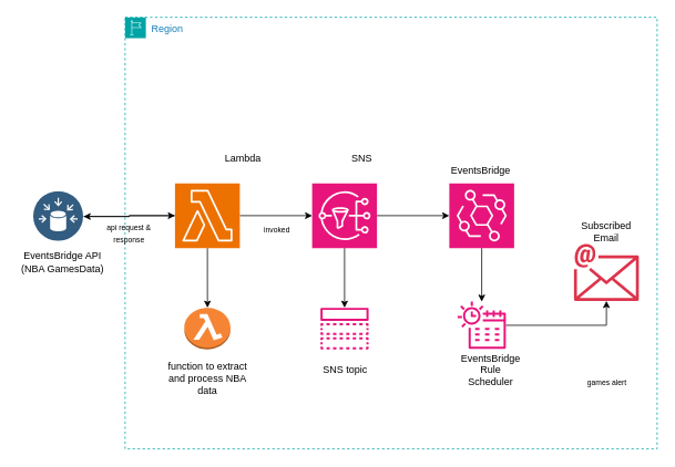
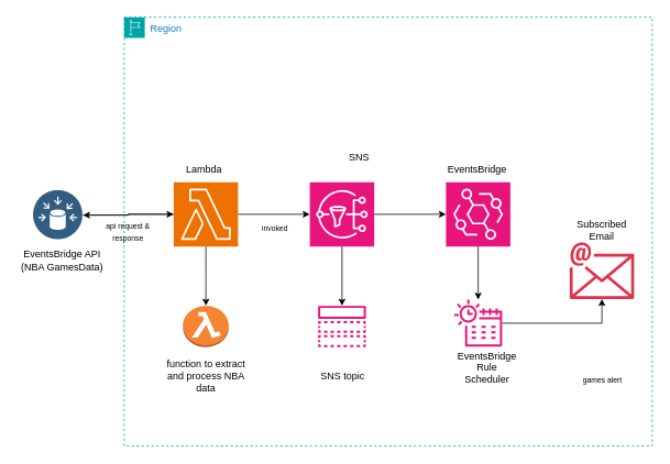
  <mxCell id="0" />
  <mxCell id="1" parent="0" />
  <mxCell id="2" value="Region" style="points=[[0,0],[0.25,0],[0.5,0],[0.75,0],[1,0],[1,0.25],[1,0.5],[1,0.75],[1,1],[0.75,1],[0.5,1],[0.25,1],[0,1],[0,0.75],[0,0.5],[0,0.25]];outlineConnect=0;gradientColor=none;html=1;whiteSpace=wrap;fontSize=12;fontStyle=0;container=1;pointerEvents=0;collapsible=0;recursiveResize=0;shape=mxgraph.aws4.group;grIcon=mxgraph.aws4.group_region;strokeColor=#00A4A6;fillColor=none;verticalAlign=top;align=left;spacingLeft=30;fontColor=#147EBA;dashed=1;" vertex="1" parent="1"><mxGeometry x="150" y="20" width="640" height="520" as="geometry" /></mxCell>
  <mxCell id="3" value="" style="outlineConnect=0;dashed=0;verticalLabelPosition=bottom;verticalAlign=top;align=center;html=1;shape=mxgraph.aws3.lambda_function;fillColor=#F58534;gradientColor=none;" vertex="1" parent="2"><mxGeometry x="71.25" y="350" width="55.5" height="50" as="geometry" /></mxCell>
  <mxCell id="4" value="" style="edgeStyle=orthogonalEdgeStyle;rounded=0;orthogonalLoop=1;jettySize=auto;html=1;" edge="1" parent="2" source="6" target="15"><mxGeometry relative="1" as="geometry" /></mxCell>
  <mxCell id="5" value="" style="edgeStyle=orthogonalEdgeStyle;rounded=0;orthogonalLoop=1;jettySize=auto;html=1;" edge="1" parent="2" source="6" target="10"><mxGeometry relative="1" as="geometry" /></mxCell>
  <mxCell id="6" value="" style="sketch=0;points=[[0,0,0],[0.25,0,0],[0.5,0,0],[0.75,0,0],[1,0,0],[0,1,0],[0.25,1,0],[0.5,1,0],[0.75,1,0],[1,1,0],[0,0.25,0],[0,0.5,0],[0,0.75,0],[1,0.25,0],[1,0.5,0],[1,0.75,0]];outlineConnect=0;fontColor=#232F3E;fillColor=#E7157B;strokeColor=#ffffff;dashed=0;verticalLabelPosition=bottom;verticalAlign=top;align=center;html=1;fontSize=12;fontStyle=0;aspect=fixed;shape=mxgraph.aws4.resourceIcon;resIcon=mxgraph.aws4.sns;" vertex="1" parent="2"><mxGeometry x="225" y="200" width="78" height="78" as="geometry" /></mxCell>
  <mxCell id="7" value="" style="sketch=0;outlineConnect=0;fontColor=#232F3E;gradientColor=none;fillColor=#DD344C;strokeColor=none;dashed=0;verticalLabelPosition=bottom;verticalAlign=top;align=center;html=1;fontSize=12;fontStyle=0;aspect=fixed;shape=mxgraph.aws4.email;" vertex="1" parent="2"><mxGeometry x="540" y="273" width="78" height="69" as="geometry" /></mxCell>
  <mxCell id="8" value="" style="edgeStyle=orthogonalEdgeStyle;rounded=0;orthogonalLoop=1;jettySize=auto;html=1;" edge="1" parent="2" source="9" target="7"><mxGeometry relative="1" as="geometry" /></mxCell>
  <mxCell id="9" value="" style="sketch=0;outlineConnect=0;fontColor=#232F3E;gradientColor=none;fillColor=#E7157B;strokeColor=none;dashed=0;verticalLabelPosition=bottom;verticalAlign=top;align=center;html=1;fontSize=12;fontStyle=0;aspect=fixed;pointerEvents=1;shape=mxgraph.aws4.eventbridge_scheduler;" vertex="1" parent="2"><mxGeometry x="400" y="342" width="58" height="58" as="geometry" /></mxCell>
  <mxCell id="10" value="" style="sketch=0;outlineConnect=0;fontColor=#232F3E;gradientColor=none;fillColor=#E7157B;strokeColor=none;dashed=0;verticalLabelPosition=bottom;verticalAlign=top;align=center;html=1;fontSize=12;fontStyle=0;aspect=fixed;pointerEvents=1;shape=mxgraph.aws4.topic;" vertex="1" parent="2"><mxGeometry x="234.89" y="350" width="58.21" height="50" as="geometry" /></mxCell>
  <mxCell id="11" value="" style="edgeStyle=orthogonalEdgeStyle;rounded=0;orthogonalLoop=1;jettySize=auto;html=1;" edge="1" parent="2" source="13" target="6"><mxGeometry relative="1" as="geometry" /></mxCell>
  <mxCell id="12" value="" style="edgeStyle=orthogonalEdgeStyle;rounded=0;orthogonalLoop=1;jettySize=auto;html=1;" edge="1" parent="2" source="13" target="3"><mxGeometry relative="1" as="geometry" /></mxCell>
  <mxCell id="13" value="" style="sketch=0;points=[[0,0,0],[0.25,0,0],[0.5,0,0],[0.75,0,0],[1,0,0],[0,1,0],[0.25,1,0],[0.5,1,0],[0.75,1,0],[1,1,0],[0,0.25,0],[0,0.5,0],[0,0.75,0],[1,0.25,0],[1,0.5,0],[1,0.75,0]];outlineConnect=0;fontColor=#232F3E;fillColor=#ED7100;strokeColor=#ffffff;dashed=0;verticalLabelPosition=bottom;verticalAlign=top;align=center;html=1;fontSize=12;fontStyle=0;aspect=fixed;shape=mxgraph.aws4.resourceIcon;resIcon=mxgraph.aws4.lambda;" vertex="1" parent="2"><mxGeometry x="60" y="200" width="78" height="78" as="geometry" /></mxCell>
  <mxCell id="14" value="" style="edgeStyle=orthogonalEdgeStyle;rounded=0;orthogonalLoop=1;jettySize=auto;html=1;" edge="1" parent="2" source="15" target="9"><mxGeometry relative="1" as="geometry" /></mxCell>
  <mxCell id="15" value="" style="sketch=0;points=[[0,0,0],[0.25,0,0],[0.5,0,0],[0.75,0,0],[1,0,0],[0,1,0],[0.25,1,0],[0.5,1,0],[0.75,1,0],[1,1,0],[0,0.25,0],[0,0.5,0],[0,0.75,0],[1,0.25,0],[1,0.5,0],[1,0.75,0]];outlineConnect=0;fontColor=#232F3E;fillColor=#E7157B;strokeColor=#ffffff;dashed=0;verticalLabelPosition=bottom;verticalAlign=top;align=center;html=1;fontSize=12;fontStyle=0;aspect=fixed;shape=mxgraph.aws4.resourceIcon;resIcon=mxgraph.aws4.eventbridge;" vertex="1" parent="2"><mxGeometry x="390" y="200" width="78" height="78" as="geometry" /></mxCell>
- <mxCell id="16" value="Lambda" style="text;html=1;align=center;verticalAlign=middle;whiteSpace=wrap;rounded=0;" vertex="1" parent="2"><mxGeometry x="111.75" y="155" width="60" height="30" as="geometry" /></mxCell>
+ <mxCell id="16" value="Lambda" style="text;html=1;align=center;verticalAlign=middle;whiteSpace=wrap;rounded=0;" vertex="1" parent="2"><mxGeometry x="66.75" y="170" width="60" height="30" as="geometry" /></mxCell>
  <mxCell id="17" value="SNS" style="text;html=1;align=center;verticalAlign=middle;whiteSpace=wrap;rounded=0;" vertex="1" parent="2"><mxGeometry x="255" y="155" width="60" height="30" as="geometry" /></mxCell>
  <mxCell id="18" value="EventsBridge" style="text;html=1;align=center;verticalAlign=middle;whiteSpace=wrap;rounded=0;" vertex="1" parent="2"><mxGeometry x="398" y="170" width="60" height="30" as="geometry" /></mxCell>
  <mxCell id="19" value="function to extract and process NBA data" style="text;html=1;align=center;verticalAlign=middle;whiteSpace=wrap;rounded=0;" vertex="1" parent="2"><mxGeometry x="44.63" y="420" width="108.75" height="30" as="geometry" /></mxCell>
- <mxCell id="20" value="SNS topic" style="text;html=1;align=center;verticalAlign=middle;whiteSpace=wrap;rounded=0;" vertex="1" parent="2"><mxGeometry x="235" y="410" width="60" height="30" as="geometry" /></mxCell>
+ <mxCell id="20" value="SNS topic" style="text;html=1;align=center;verticalAlign=middle;whiteSpace=wrap;rounded=0;" vertex="1" parent="2"><mxGeometry x="235" y="420" width="60" height="30" as="geometry" /></mxCell>
  <mxCell id="21" value="EventsBridge Rule Scheduler" style="text;html=1;align=center;verticalAlign=middle;whiteSpace=wrap;rounded=0;" vertex="1" parent="2"><mxGeometry x="400" y="410" width="80" height="30" as="geometry" /></mxCell>
  <mxCell id="22" value="Subscribed Email" style="text;html=1;align=center;verticalAlign=middle;whiteSpace=wrap;rounded=0;" vertex="1" parent="2"><mxGeometry x="549" y="243" width="60" height="30" as="geometry" /></mxCell>
  <mxCell id="23" value="&lt;font style=&quot;font-size: 9px;&quot;&gt;api request &amp;amp; response&lt;/font&gt;" style="text;html=1;align=center;verticalAlign=middle;whiteSpace=wrap;rounded=0;" vertex="1" parent="2"><mxGeometry x="-30" y="245" width="70" height="30" as="geometry" /></mxCell>
  <mxCell id="24" value="&lt;font style=&quot;font-size: 9px;&quot;&gt;invoked&lt;/font&gt;" style="text;html=1;align=center;verticalAlign=middle;whiteSpace=wrap;rounded=0;" vertex="1" parent="2"><mxGeometry x="153.38" y="240" width="60" height="30" as="geometry" /></mxCell>
  <mxCell id="25" value="&lt;font style=&quot;font-size: 9px;&quot;&gt;games alert&lt;/font&gt;" style="text;html=1;align=center;verticalAlign=middle;whiteSpace=wrap;rounded=0;" vertex="1" parent="2"><mxGeometry x="550" y="425" width="60" height="30" as="geometry" /></mxCell>
  <mxCell id="26" value="" style="edgeStyle=orthogonalEdgeStyle;rounded=0;orthogonalLoop=1;jettySize=auto;html=1;" edge="1" parent="1" source="27" target="13"><mxGeometry relative="1" as="geometry" /></mxCell>
  <mxCell id="27" value="" style="image;aspect=fixed;perimeter=ellipsePerimeter;html=1;align=center;shadow=0;dashed=0;fontColor=#4277BB;labelBackgroundColor=default;fontSize=12;spacingTop=3;image=img/lib/ibm/data/data_sources.svg;" vertex="1" parent="1"><mxGeometry x="40" y="230" width="60" height="60" as="geometry" /></mxCell>
  <mxCell id="28" value="" style="edgeStyle=orthogonalEdgeStyle;rounded=0;orthogonalLoop=1;jettySize=auto;html=1;" edge="1" parent="1" source="13" target="27"><mxGeometry relative="1" as="geometry"><Array as="points"><mxPoint x="155" y="259" /><mxPoint x="155" y="260" /></Array></mxGeometry></mxCell>
  <mxCell id="29" value="EventsBridge API&lt;div&gt;(NBA GamesData)&lt;/div&gt;" style="text;html=1;align=center;verticalAlign=middle;whiteSpace=wrap;rounded=0;" vertex="1" parent="1"><mxGeometry x="20" y="300" width="110" height="30" as="geometry" /></mxCell>
